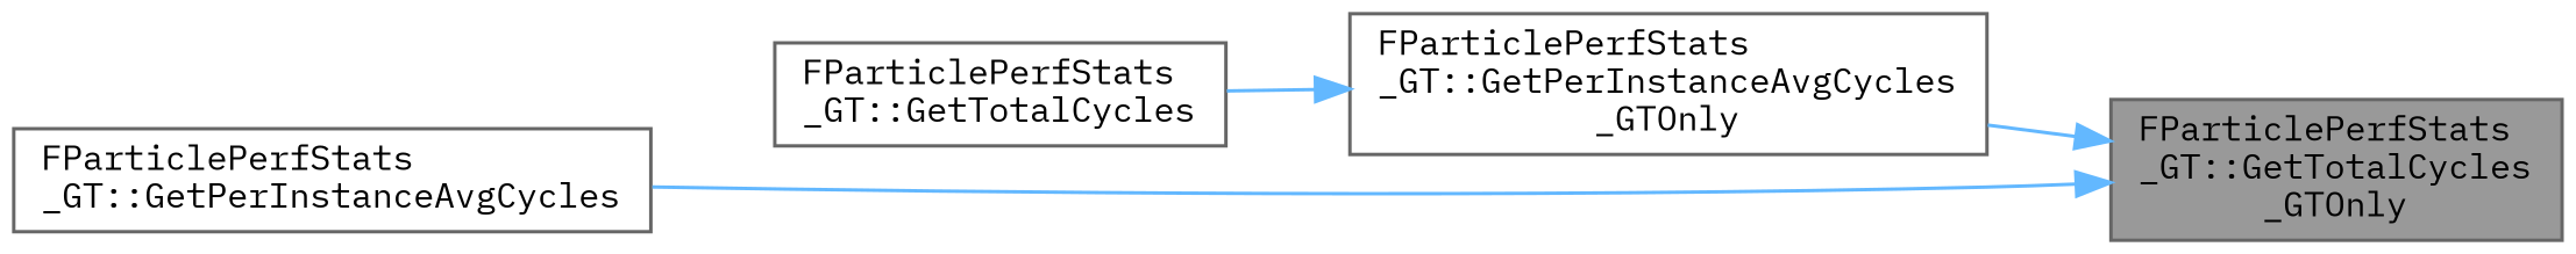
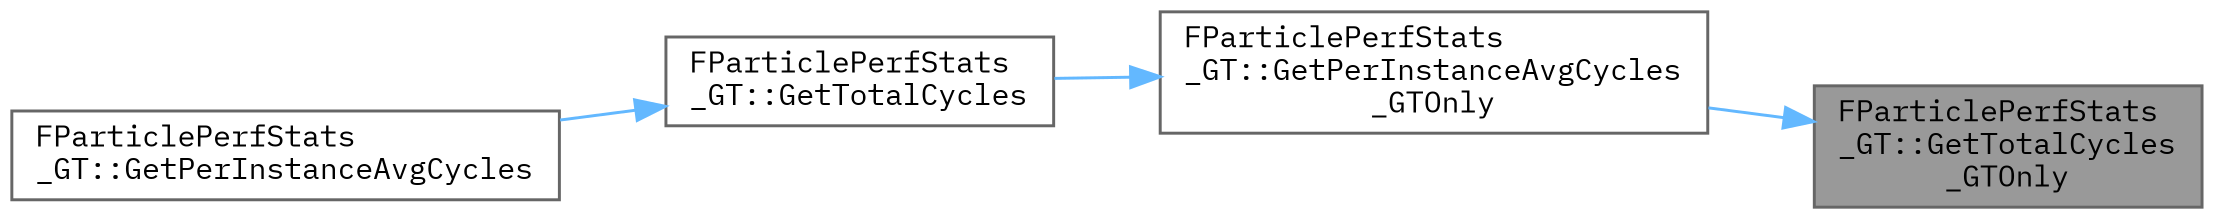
  digraph {
    fontname="IBM Plex Mono"
    rankdir=RL
    node [color=grey40 fillcolor=white fontname="IBM Plex Mono" fontsize=10 shape=box style=filled]
    edge [color=steelblue1 dir=back fontname="IBM Plex Mono" fontsize=10 labelfontname=Helvetica labelfontsize=10 style=solid]
    n1 [color=gray40 fillcolor=grey60 fontcolor=black height=0.2 label="FParticlePerfStats\l_GT::GetTotalCycles\l_GTOnly" width=0.4]
    n2 [height=0.2 label="FParticlePerfStats\l_GT::GetPerInstanceAvgCycles\l_GTOnly" width=0.4]
    n3 [height=0.2 label="FParticlePerfStats\l_GT::GetTotalCycles" width=0.4]
    n4 [height=0.2 label="FParticlePerfStats\l_GT::GetPerInstanceAvgCycles" width=0.4]
    n1 -> n2
    n2 -> n3
-   n1 -> n4
+   n3 -> n4
  }
